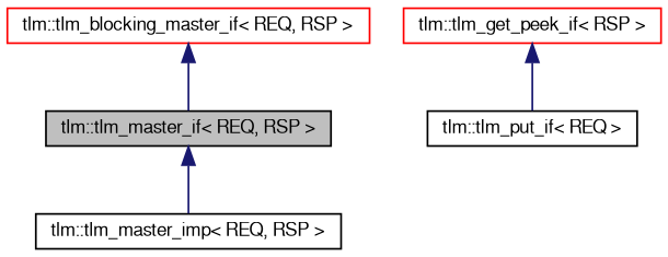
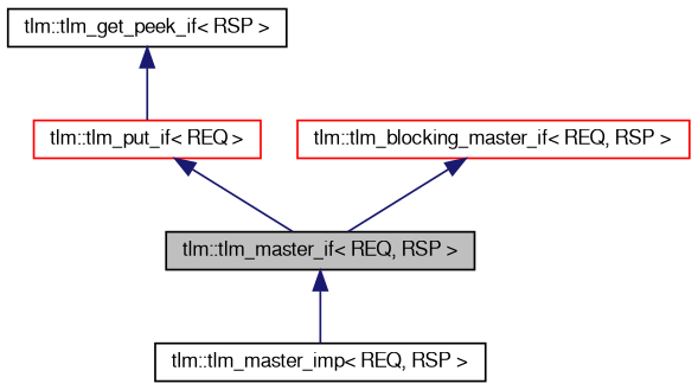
  digraph {
    rankdir=TB
    node [color=red fillcolor=white fontname=FreeSans fontsize=10 shape=record style=filled]
    edge [color=midnightblue dir=back fontname=FreeSans fontsize=10 labelfontname=FreeSans labelfontsize=10 style=solid]
    n1 [color=black fillcolor=grey75 fontcolor=black height=0.2 label="tlm::tlm_master_if\< REQ, RSP \>" width=0.4]
    n2 [color=black height=0.2 label="tlm::tlm_master_imp\< REQ, RSP \>" width=0.4]
-   n3 [color=black height=0.2 label="tlm::tlm_put_if\< REQ \>" width=0.4]
-   n4 [height=0.2 label="tlm::tlm_get_peek_if\< RSP \>" width=0.4]
+   n3 [height=0.2 label="tlm::tlm_put_if\< REQ \>" width=0.4]
+   n4 [color=black height=0.2 label="tlm::tlm_get_peek_if\< RSP \>" width=0.4]
    n5 [height=0.2 label="tlm::tlm_blocking_master_if\< REQ, RSP \>" width=0.4]
    n1 -> n2
+   n3 -> n1
    n4 -> n3
    n5 -> n1
  }
